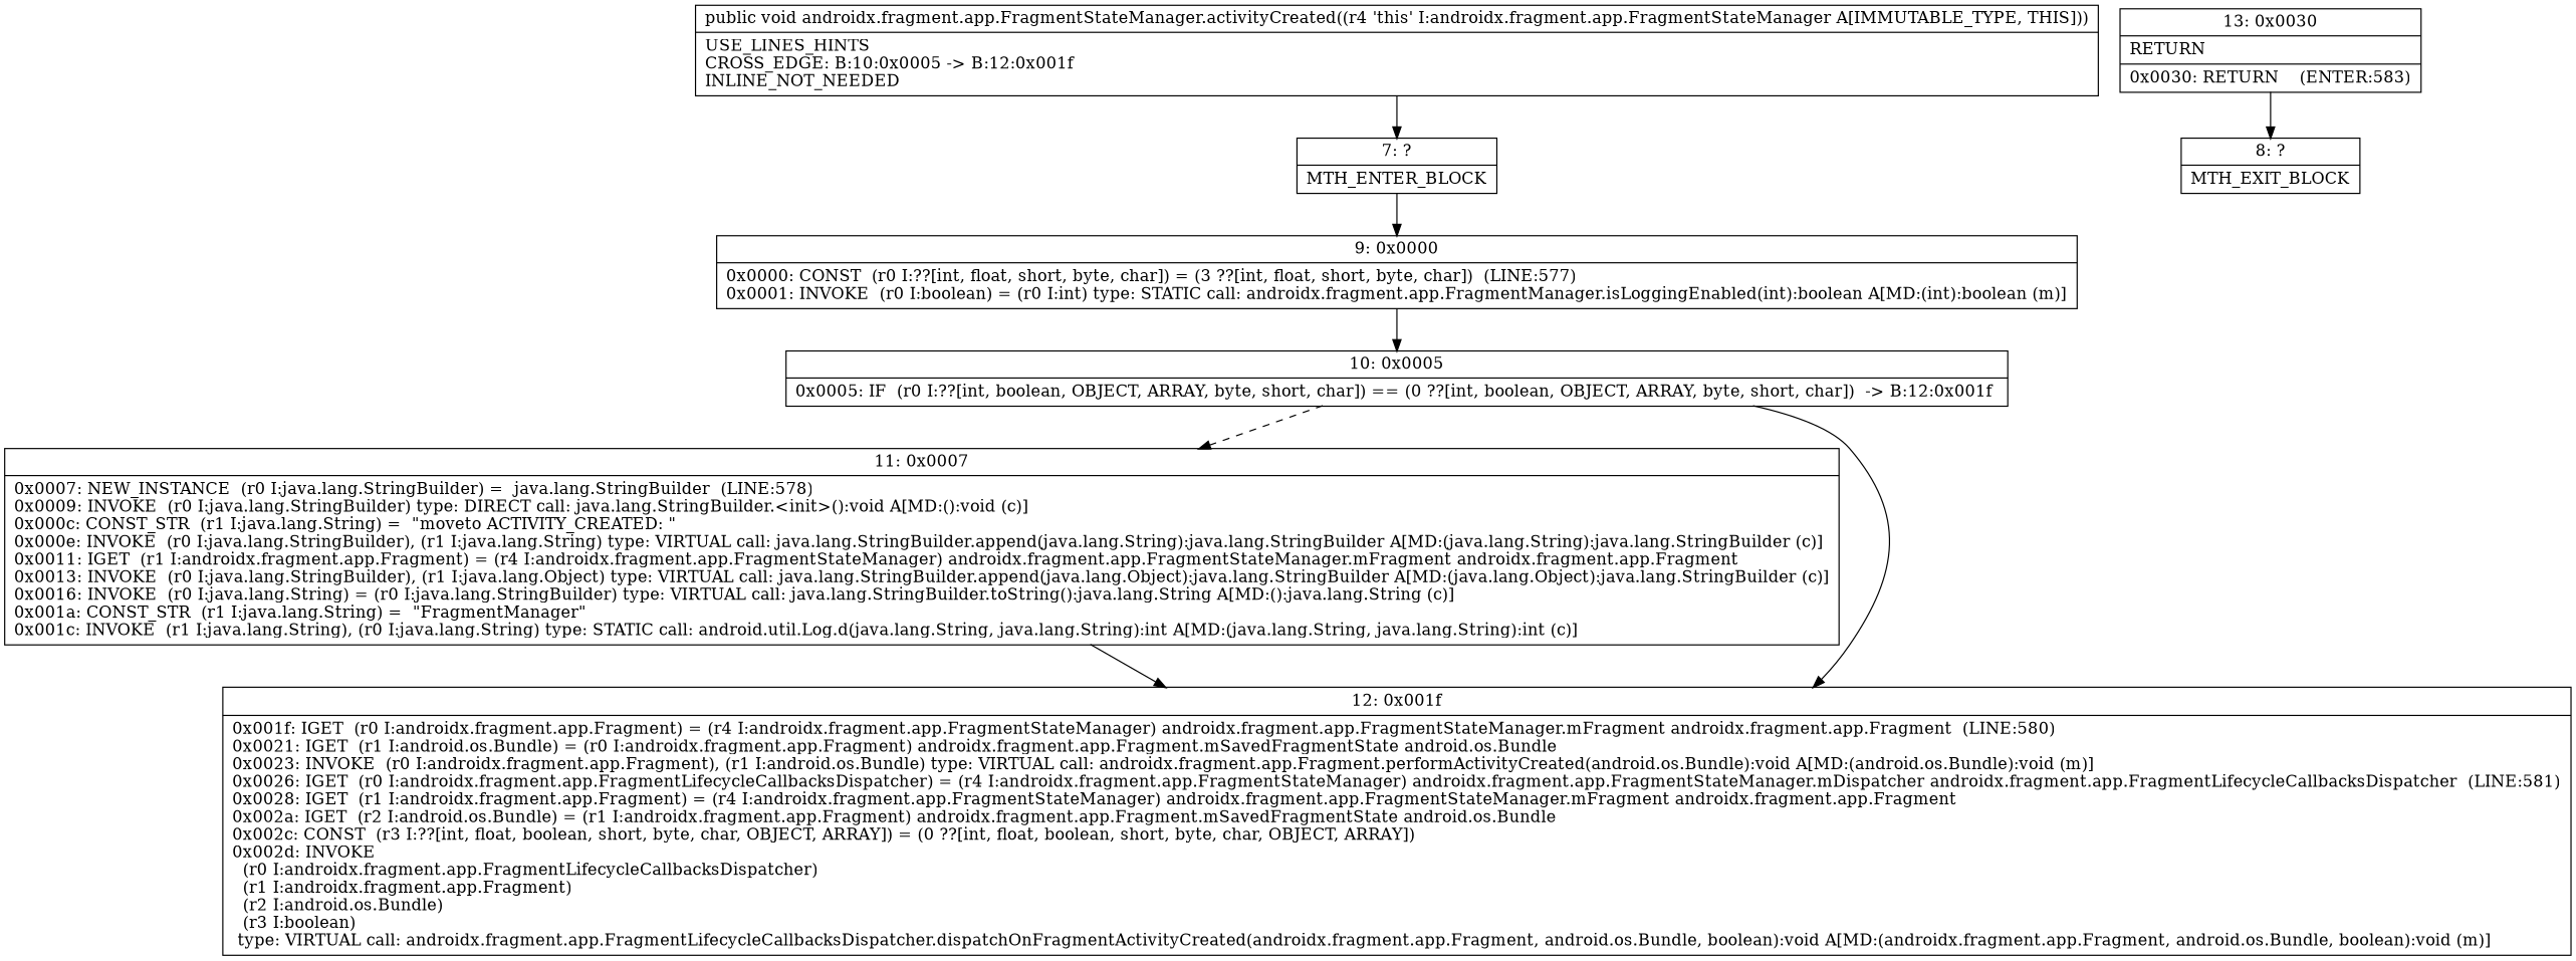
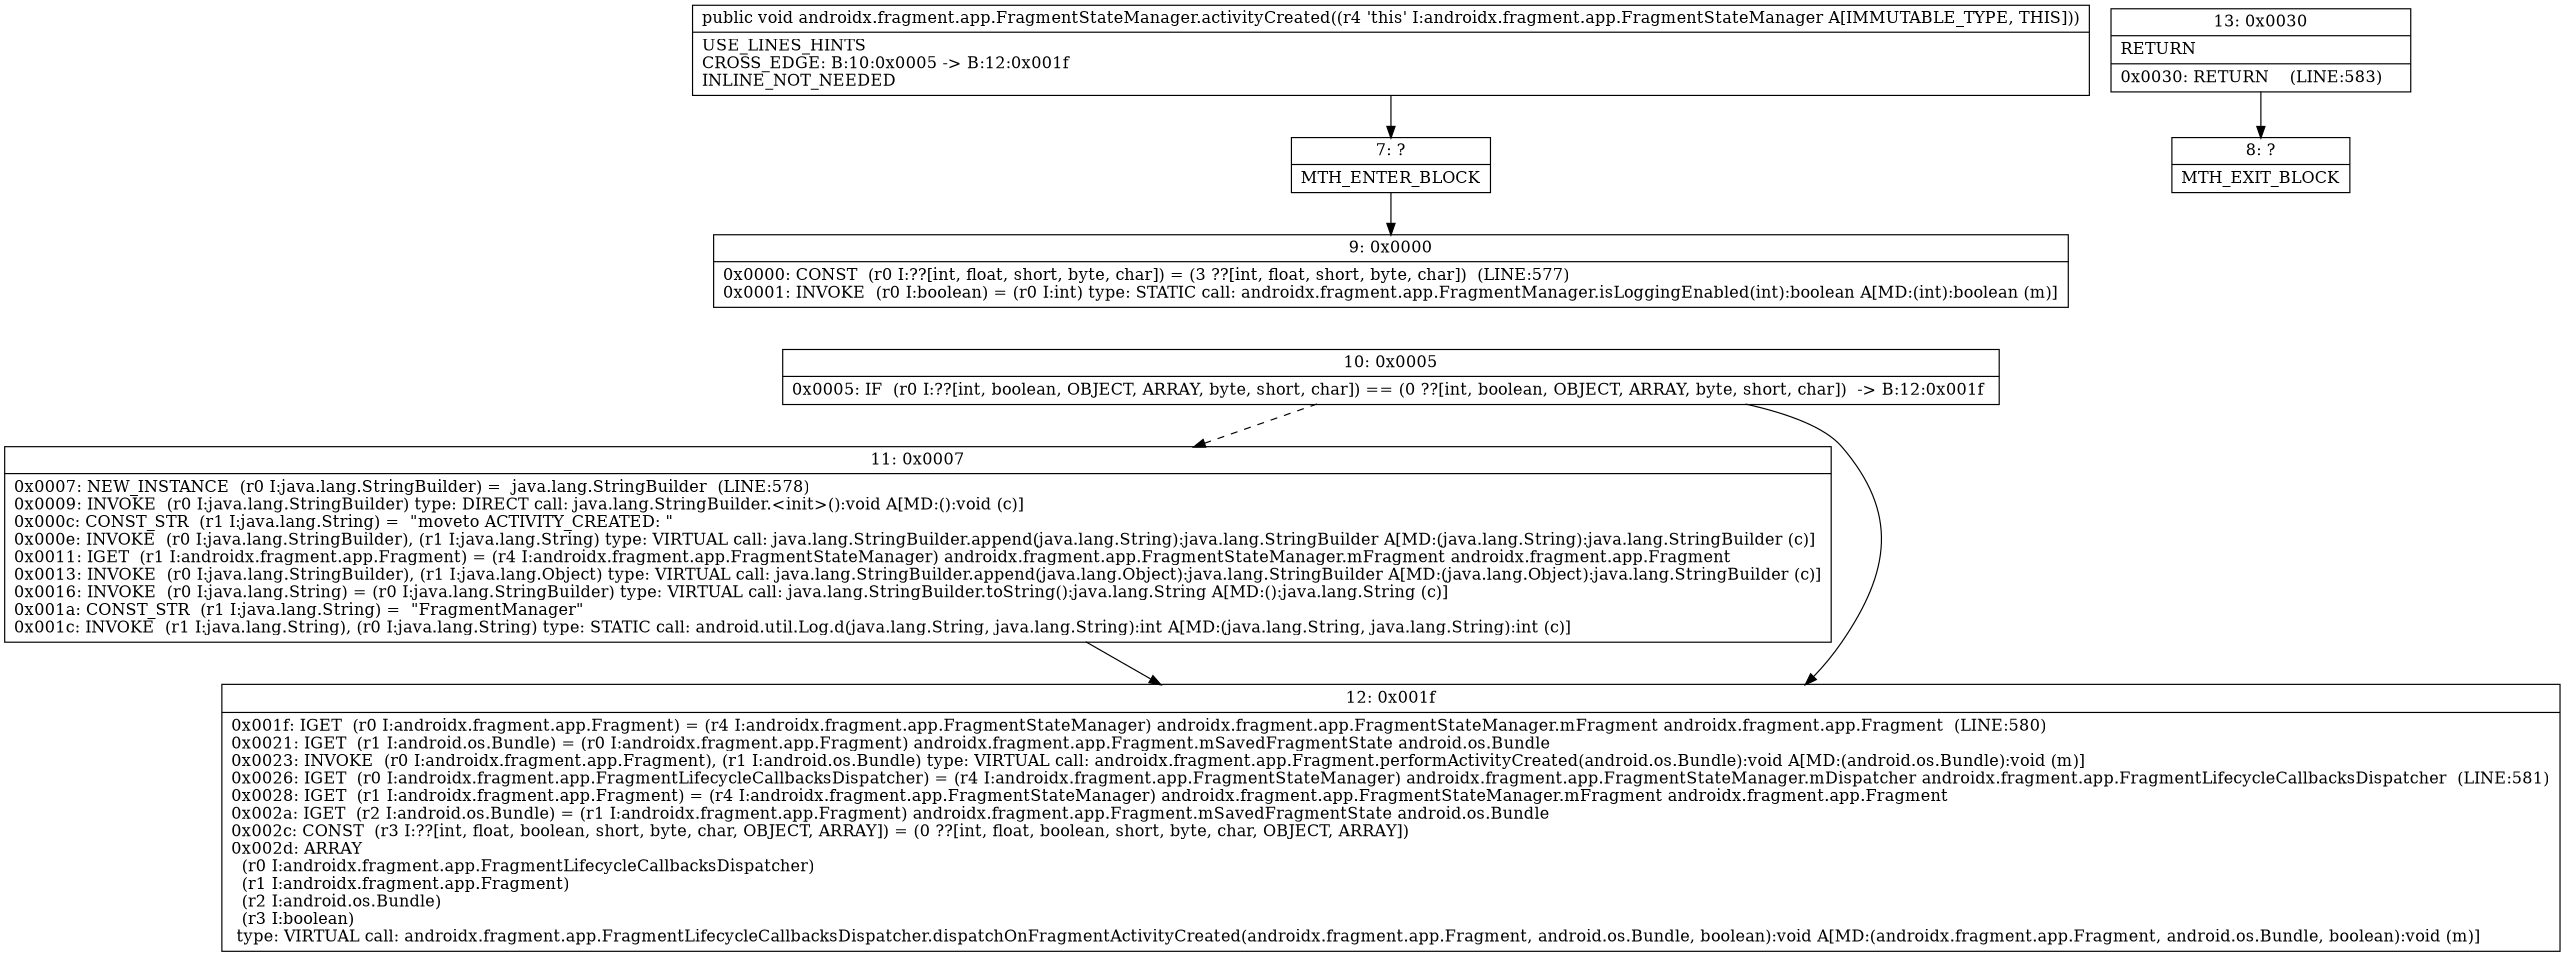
  digraph {
    node [shape=record]
    n1 [label="{7\:\ ?|MTH_ENTER_BLOCK\l}"]
    n2 [label="{9\:\ 0x0000|0x0000: CONST  (r0 I:??[int, float, short, byte, char]) = (3 ??[int, float, short, byte, char])  (LINE:577)\l0x0001: INVOKE  (r0 I:boolean) = (r0 I:int) type: STATIC call: androidx.fragment.app.FragmentManager.isLoggingEnabled(int):boolean A[MD:(int):boolean (m)]\l}"]
    n3 [label="{10\:\ 0x0005|0x0005: IF  (r0 I:??[int, boolean, OBJECT, ARRAY, byte, short, char]) == (0 ??[int, boolean, OBJECT, ARRAY, byte, short, char])  \-\> B:12:0x001f \l}"]
    n4 [label="{11\:\ 0x0007|0x0007: NEW_INSTANCE  (r0 I:java.lang.StringBuilder) =  java.lang.StringBuilder  (LINE:578)\l0x0009: INVOKE  (r0 I:java.lang.StringBuilder) type: DIRECT call: java.lang.StringBuilder.\<init\>():void A[MD:():void (c)]\l0x000c: CONST_STR  (r1 I:java.lang.String) =  \"moveto ACTIVITY_CREATED: \" \l0x000e: INVOKE  (r0 I:java.lang.StringBuilder), (r1 I:java.lang.String) type: VIRTUAL call: java.lang.StringBuilder.append(java.lang.String):java.lang.StringBuilder A[MD:(java.lang.String):java.lang.StringBuilder (c)]\l0x0011: IGET  (r1 I:androidx.fragment.app.Fragment) = (r4 I:androidx.fragment.app.FragmentStateManager) androidx.fragment.app.FragmentStateManager.mFragment androidx.fragment.app.Fragment \l0x0013: INVOKE  (r0 I:java.lang.StringBuilder), (r1 I:java.lang.Object) type: VIRTUAL call: java.lang.StringBuilder.append(java.lang.Object):java.lang.StringBuilder A[MD:(java.lang.Object):java.lang.StringBuilder (c)]\l0x0016: INVOKE  (r0 I:java.lang.String) = (r0 I:java.lang.StringBuilder) type: VIRTUAL call: java.lang.StringBuilder.toString():java.lang.String A[MD:():java.lang.String (c)]\l0x001a: CONST_STR  (r1 I:java.lang.String) =  \"FragmentManager\" \l0x001c: INVOKE  (r1 I:java.lang.String), (r0 I:java.lang.String) type: STATIC call: android.util.Log.d(java.lang.String, java.lang.String):int A[MD:(java.lang.String, java.lang.String):int (c)]\l}"]
-   n5 [label="{12\:\ 0x001f|0x001f: IGET  (r0 I:androidx.fragment.app.Fragment) = (r4 I:androidx.fragment.app.FragmentStateManager) androidx.fragment.app.FragmentStateManager.mFragment androidx.fragment.app.Fragment  (LINE:580)\l0x0021: IGET  (r1 I:android.os.Bundle) = (r0 I:androidx.fragment.app.Fragment) androidx.fragment.app.Fragment.mSavedFragmentState android.os.Bundle \l0x0023: INVOKE  (r0 I:androidx.fragment.app.Fragment), (r1 I:android.os.Bundle) type: VIRTUAL call: androidx.fragment.app.Fragment.performActivityCreated(android.os.Bundle):void A[MD:(android.os.Bundle):void (m)]\l0x0026: IGET  (r0 I:androidx.fragment.app.FragmentLifecycleCallbacksDispatcher) = (r4 I:androidx.fragment.app.FragmentStateManager) androidx.fragment.app.FragmentStateManager.mDispatcher androidx.fragment.app.FragmentLifecycleCallbacksDispatcher  (LINE:581)\l0x0028: IGET  (r1 I:androidx.fragment.app.Fragment) = (r4 I:androidx.fragment.app.FragmentStateManager) androidx.fragment.app.FragmentStateManager.mFragment androidx.fragment.app.Fragment \l0x002a: IGET  (r2 I:android.os.Bundle) = (r1 I:androidx.fragment.app.Fragment) androidx.fragment.app.Fragment.mSavedFragmentState android.os.Bundle \l0x002c: CONST  (r3 I:??[int, float, boolean, short, byte, char, OBJECT, ARRAY]) = (0 ??[int, float, boolean, short, byte, char, OBJECT, ARRAY]) \l0x002d: INVOKE  \l  (r0 I:androidx.fragment.app.FragmentLifecycleCallbacksDispatcher)\l  (r1 I:androidx.fragment.app.Fragment)\l  (r2 I:android.os.Bundle)\l  (r3 I:boolean)\l type: VIRTUAL call: androidx.fragment.app.FragmentLifecycleCallbacksDispatcher.dispatchOnFragmentActivityCreated(androidx.fragment.app.Fragment, android.os.Bundle, boolean):void A[MD:(androidx.fragment.app.Fragment, android.os.Bundle, boolean):void (m)]\l}"]
-   n6 [label="{13\:\ 0x0030|RETURN\l|0x0030: RETURN    (ENTER:583)\l}"]
+   n5 [label="{12\:\ 0x001f|0x001f: IGET  (r0 I:androidx.fragment.app.Fragment) = (r4 I:androidx.fragment.app.FragmentStateManager) androidx.fragment.app.FragmentStateManager.mFragment androidx.fragment.app.Fragment  (LINE:580)\l0x0021: IGET  (r1 I:android.os.Bundle) = (r0 I:androidx.fragment.app.Fragment) androidx.fragment.app.Fragment.mSavedFragmentState android.os.Bundle \l0x0023: INVOKE  (r0 I:androidx.fragment.app.Fragment), (r1 I:android.os.Bundle) type: VIRTUAL call: androidx.fragment.app.Fragment.performActivityCreated(android.os.Bundle):void A[MD:(android.os.Bundle):void (m)]\l0x0026: IGET  (r0 I:androidx.fragment.app.FragmentLifecycleCallbacksDispatcher) = (r4 I:androidx.fragment.app.FragmentStateManager) androidx.fragment.app.FragmentStateManager.mDispatcher androidx.fragment.app.FragmentLifecycleCallbacksDispatcher  (LINE:581)\l0x0028: IGET  (r1 I:androidx.fragment.app.Fragment) = (r4 I:androidx.fragment.app.FragmentStateManager) androidx.fragment.app.FragmentStateManager.mFragment androidx.fragment.app.Fragment \l0x002a: IGET  (r2 I:android.os.Bundle) = (r1 I:androidx.fragment.app.Fragment) androidx.fragment.app.Fragment.mSavedFragmentState android.os.Bundle \l0x002c: CONST  (r3 I:??[int, float, boolean, short, byte, char, OBJECT, ARRAY]) = (0 ??[int, float, boolean, short, byte, char, OBJECT, ARRAY]) \l0x002d: ARRAY  \l  (r0 I:androidx.fragment.app.FragmentLifecycleCallbacksDispatcher)\l  (r1 I:androidx.fragment.app.Fragment)\l  (r2 I:android.os.Bundle)\l  (r3 I:boolean)\l type: VIRTUAL call: androidx.fragment.app.FragmentLifecycleCallbacksDispatcher.dispatchOnFragmentActivityCreated(androidx.fragment.app.Fragment, android.os.Bundle, boolean):void A[MD:(androidx.fragment.app.Fragment, android.os.Bundle, boolean):void (m)]\l}"]
+   n6 [label="{13\:\ 0x0030|RETURN\l|0x0030: RETURN    (LINE:583)\l}"]
    n7 [label="{8\:\ ?|MTH_EXIT_BLOCK\l}"]
    n8 [label="{public void androidx.fragment.app.FragmentStateManager.activityCreated((r4 'this' I:androidx.fragment.app.FragmentStateManager A[IMMUTABLE_TYPE, THIS]))  | USE_LINES_HINTS\lCROSS_EDGE: B:10:0x0005 \-\> B:12:0x001f\lINLINE_NOT_NEEDED\l}"]
    n1 -> n2
-   n2 -> n3
    n3 -> n4 [style=dashed]
    n3 -> n5
    n4 -> n5
    n6 -> n7
    n8 -> n1
  }
